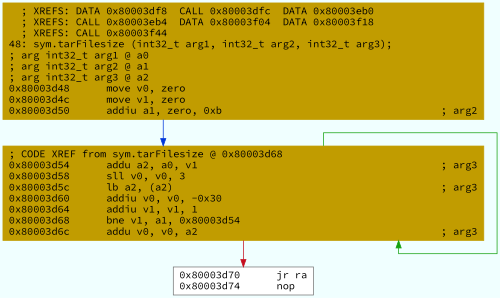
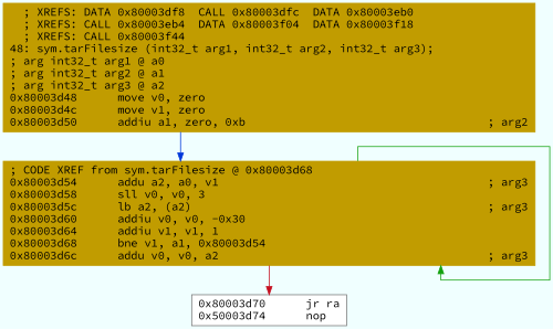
  digraph {
    bgcolor=azure
    fontname="Source Code Pro"
    fontsize=8
    splines=ortho
    node [color="#c19c00" fillcolor="#c19c00" fontname="Source Code Pro" shape=box style=filled]
    edge [arrowhead=normal fontname="Source Code Pro"]
    n1 [label="  ; XREFS: DATA 0x80003df8  CALL 0x80003dfc  DATA 0x80003eb0  \l  ; XREFS: CALL 0x80003eb4  DATA 0x80003f04  DATA 0x80003f18  \l  ; XREFS: CALL 0x80003f44  \l48: sym.tarFilesize (int32_t arg1, int32_t arg2, int32_t arg3);\l; arg int32_t arg1 @ a0\l; arg int32_t arg2 @ a1\l; arg int32_t arg3 @ a2\l0x80003d48      move v0, zero\l0x80003d4c      move v1, zero\l0x80003d50      addiu a1, zero, 0xb                                    ; arg2\l"]
    n2 [label="; CODE XREF from sym.tarFilesize @ 0x80003d68\l0x80003d54      addu a2, a0, v1                                        ; arg3\l0x80003d58      sll v0, v0, 3\l0x80003d5c      lb a2, (a2)                                            ; arg3\l0x80003d60      addiu v0, v0, -0x30\l0x80003d64      addiu v1, v1, 1\l0x80003d68      bne v1, a1, 0x80003d54\l0x80003d6c      addu v0, v0, a2                                        ; arg3\l"]
-   n3 [color="#767676" fillcolor=white label="0x80003d70      jr ra\l0x80003d74      nop\l"]
+   n3 [color="#767676" fillcolor=white label="0x80003d70      jr ra\l0x50003d74      nop\l"]
    n1 -> n2 [color="#0037da"]
    n2 -> n2 [color="#13a10e"]
    n2 -> n3 [color="#c50f1f"]
  }
